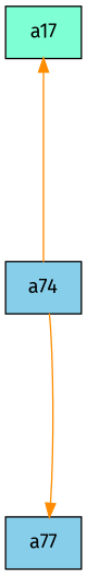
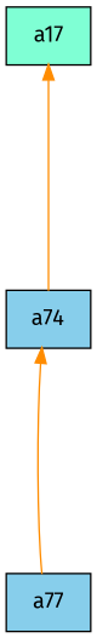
  digraph {
    fontname="Fira Sans"
    rankdir=BT
    ranksep=2.0
    node [fillcolor=skyblue fontname="Fira Sans" shape=record style=filled]
    edge [color=darkorange fontname="Fira Sans" style=solid]
    n1 [label="{a77}"]
    n2 [label="{a74}"]
    n3 [fillcolor=aquamarine label="{a17}"]
-   n2 -> n1
+   n1 -> n2
    n2 -> n3
  }
